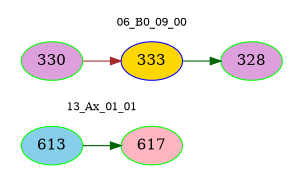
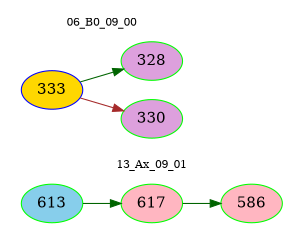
  digraph {
    rankdir=LR
    node [color=green fillcolor=lightpink style=filled]
    edge [color=darkgreen]
    n1 [fillcolor=skyblue label=613]
    n2 [label=617]
+   n3 [label=586]
    n4 [fillcolor=plum label=330]
    n5 [color=blue fillcolor=gold label=333]
    n6 [fillcolor=plum label=328]
    subgraph cluster_1 {
      color=white
      fontsize=10
-     label="13_Ax_01_01"
+     label="13_Ax_09_01"
      n1
      n2
+     n3
    }
    subgraph cluster_2 {
      color=white
      fontsize=10
      label="06_B0_09_00"
      n4
      n5
      n6
    }
    n1 -> n2
-   n4 -> n5 [color=brown]
+   n2 -> n3
+   n5 -> n4 [color=brown]
    n5 -> n6
  }
